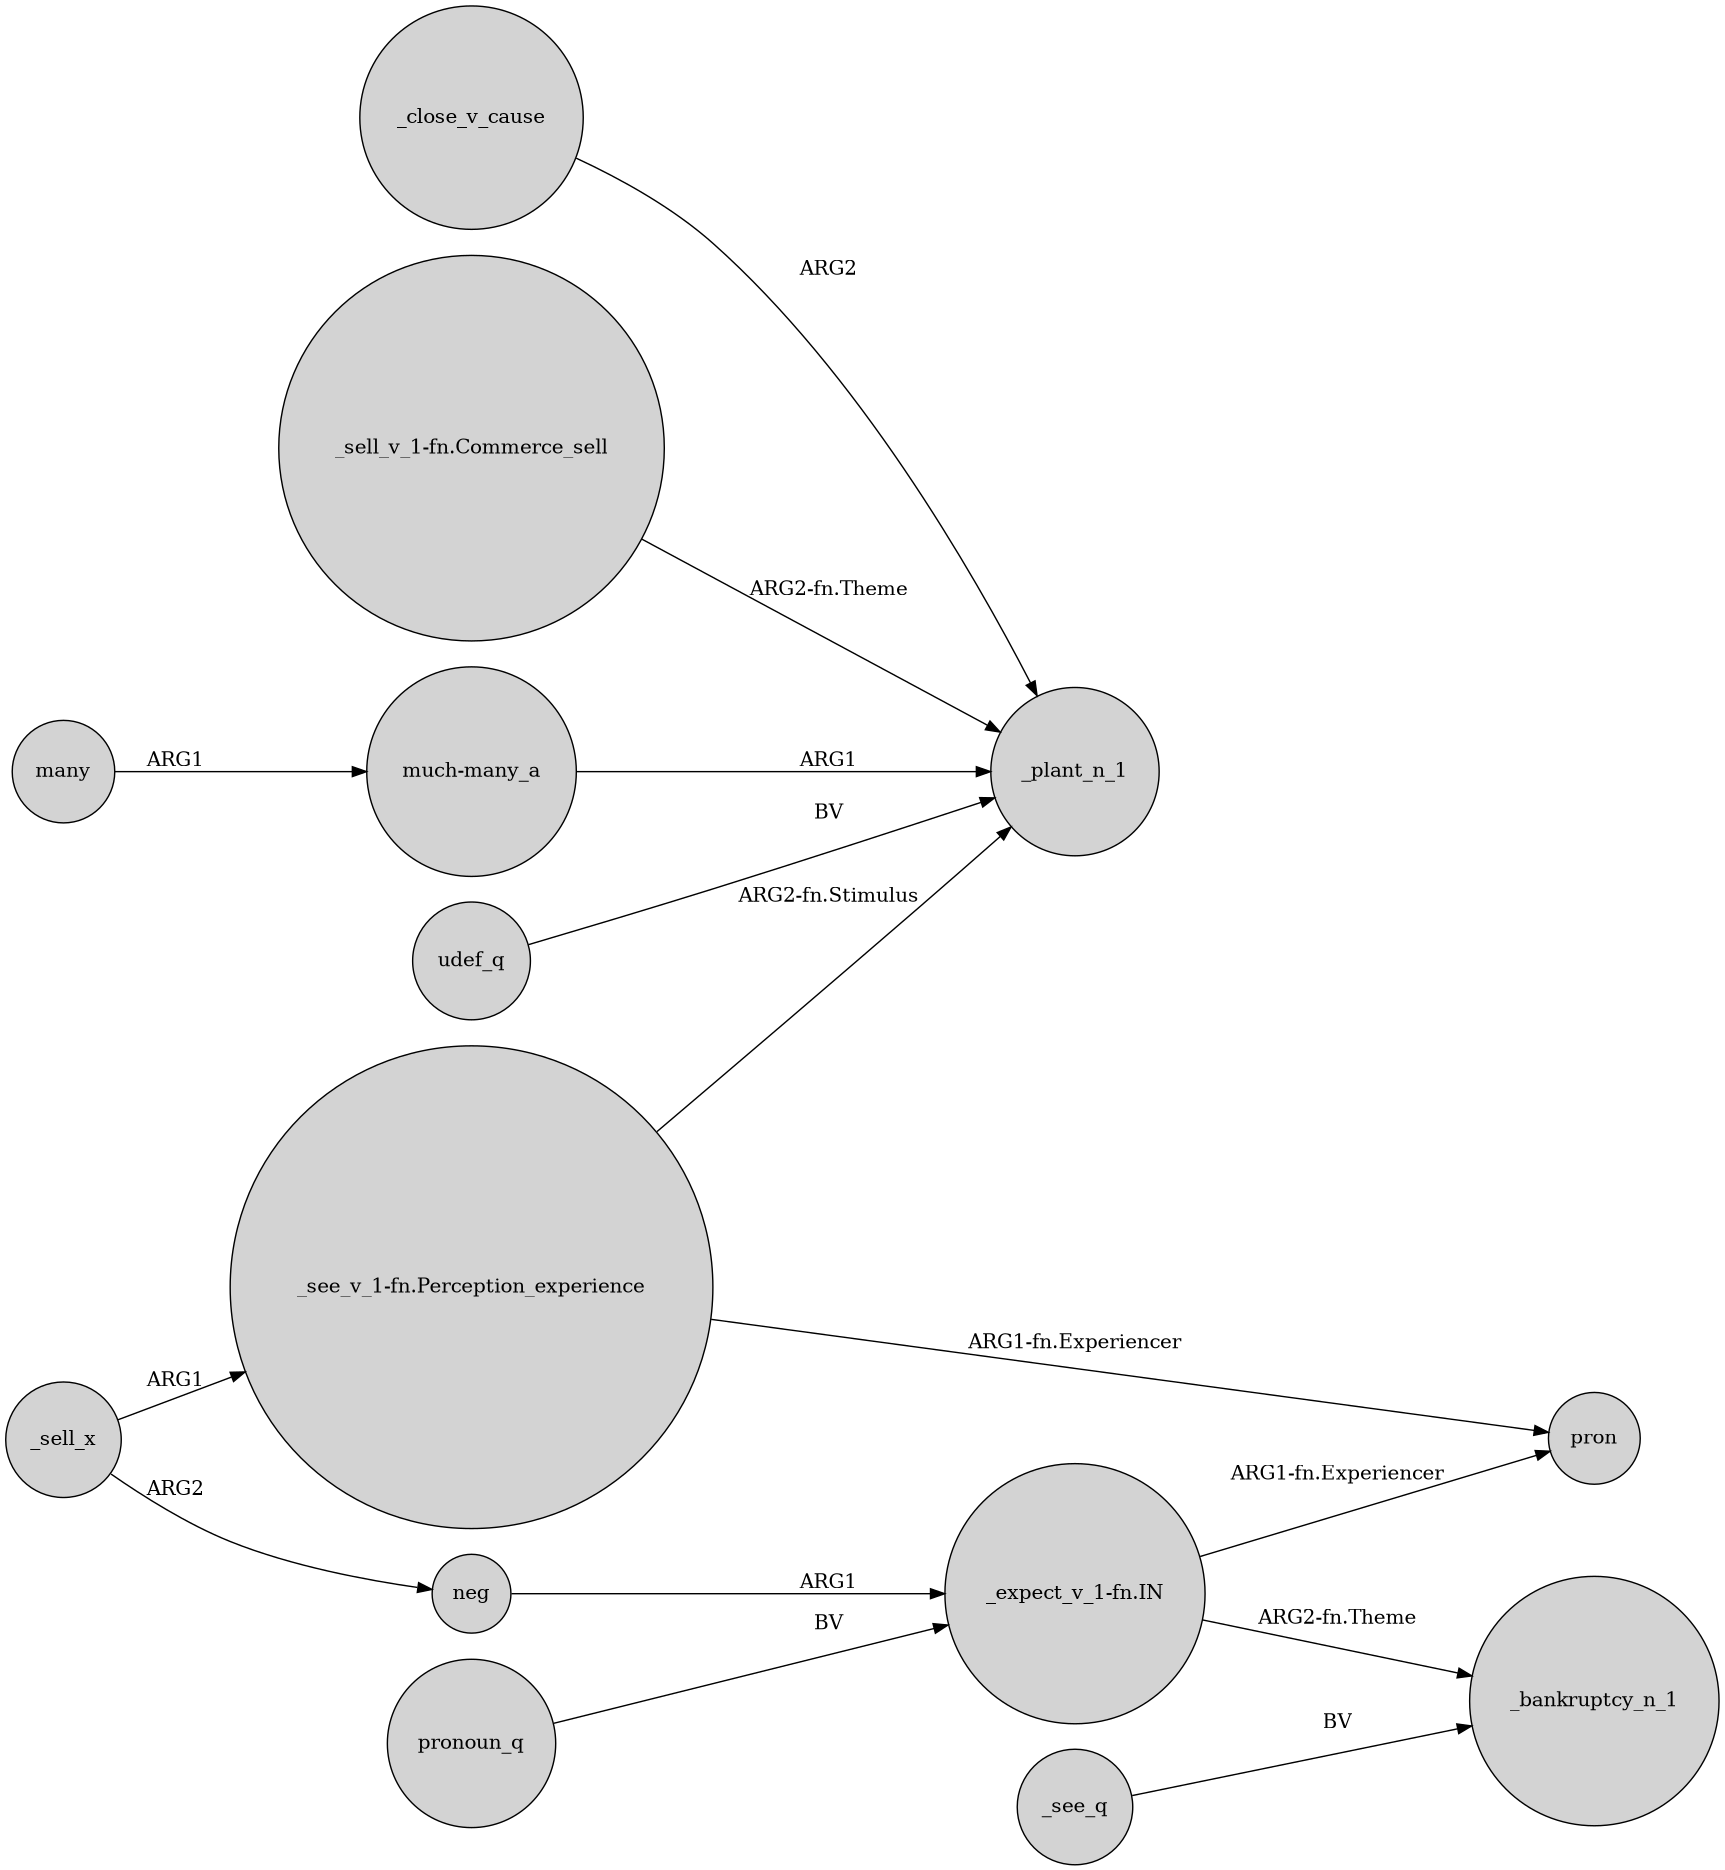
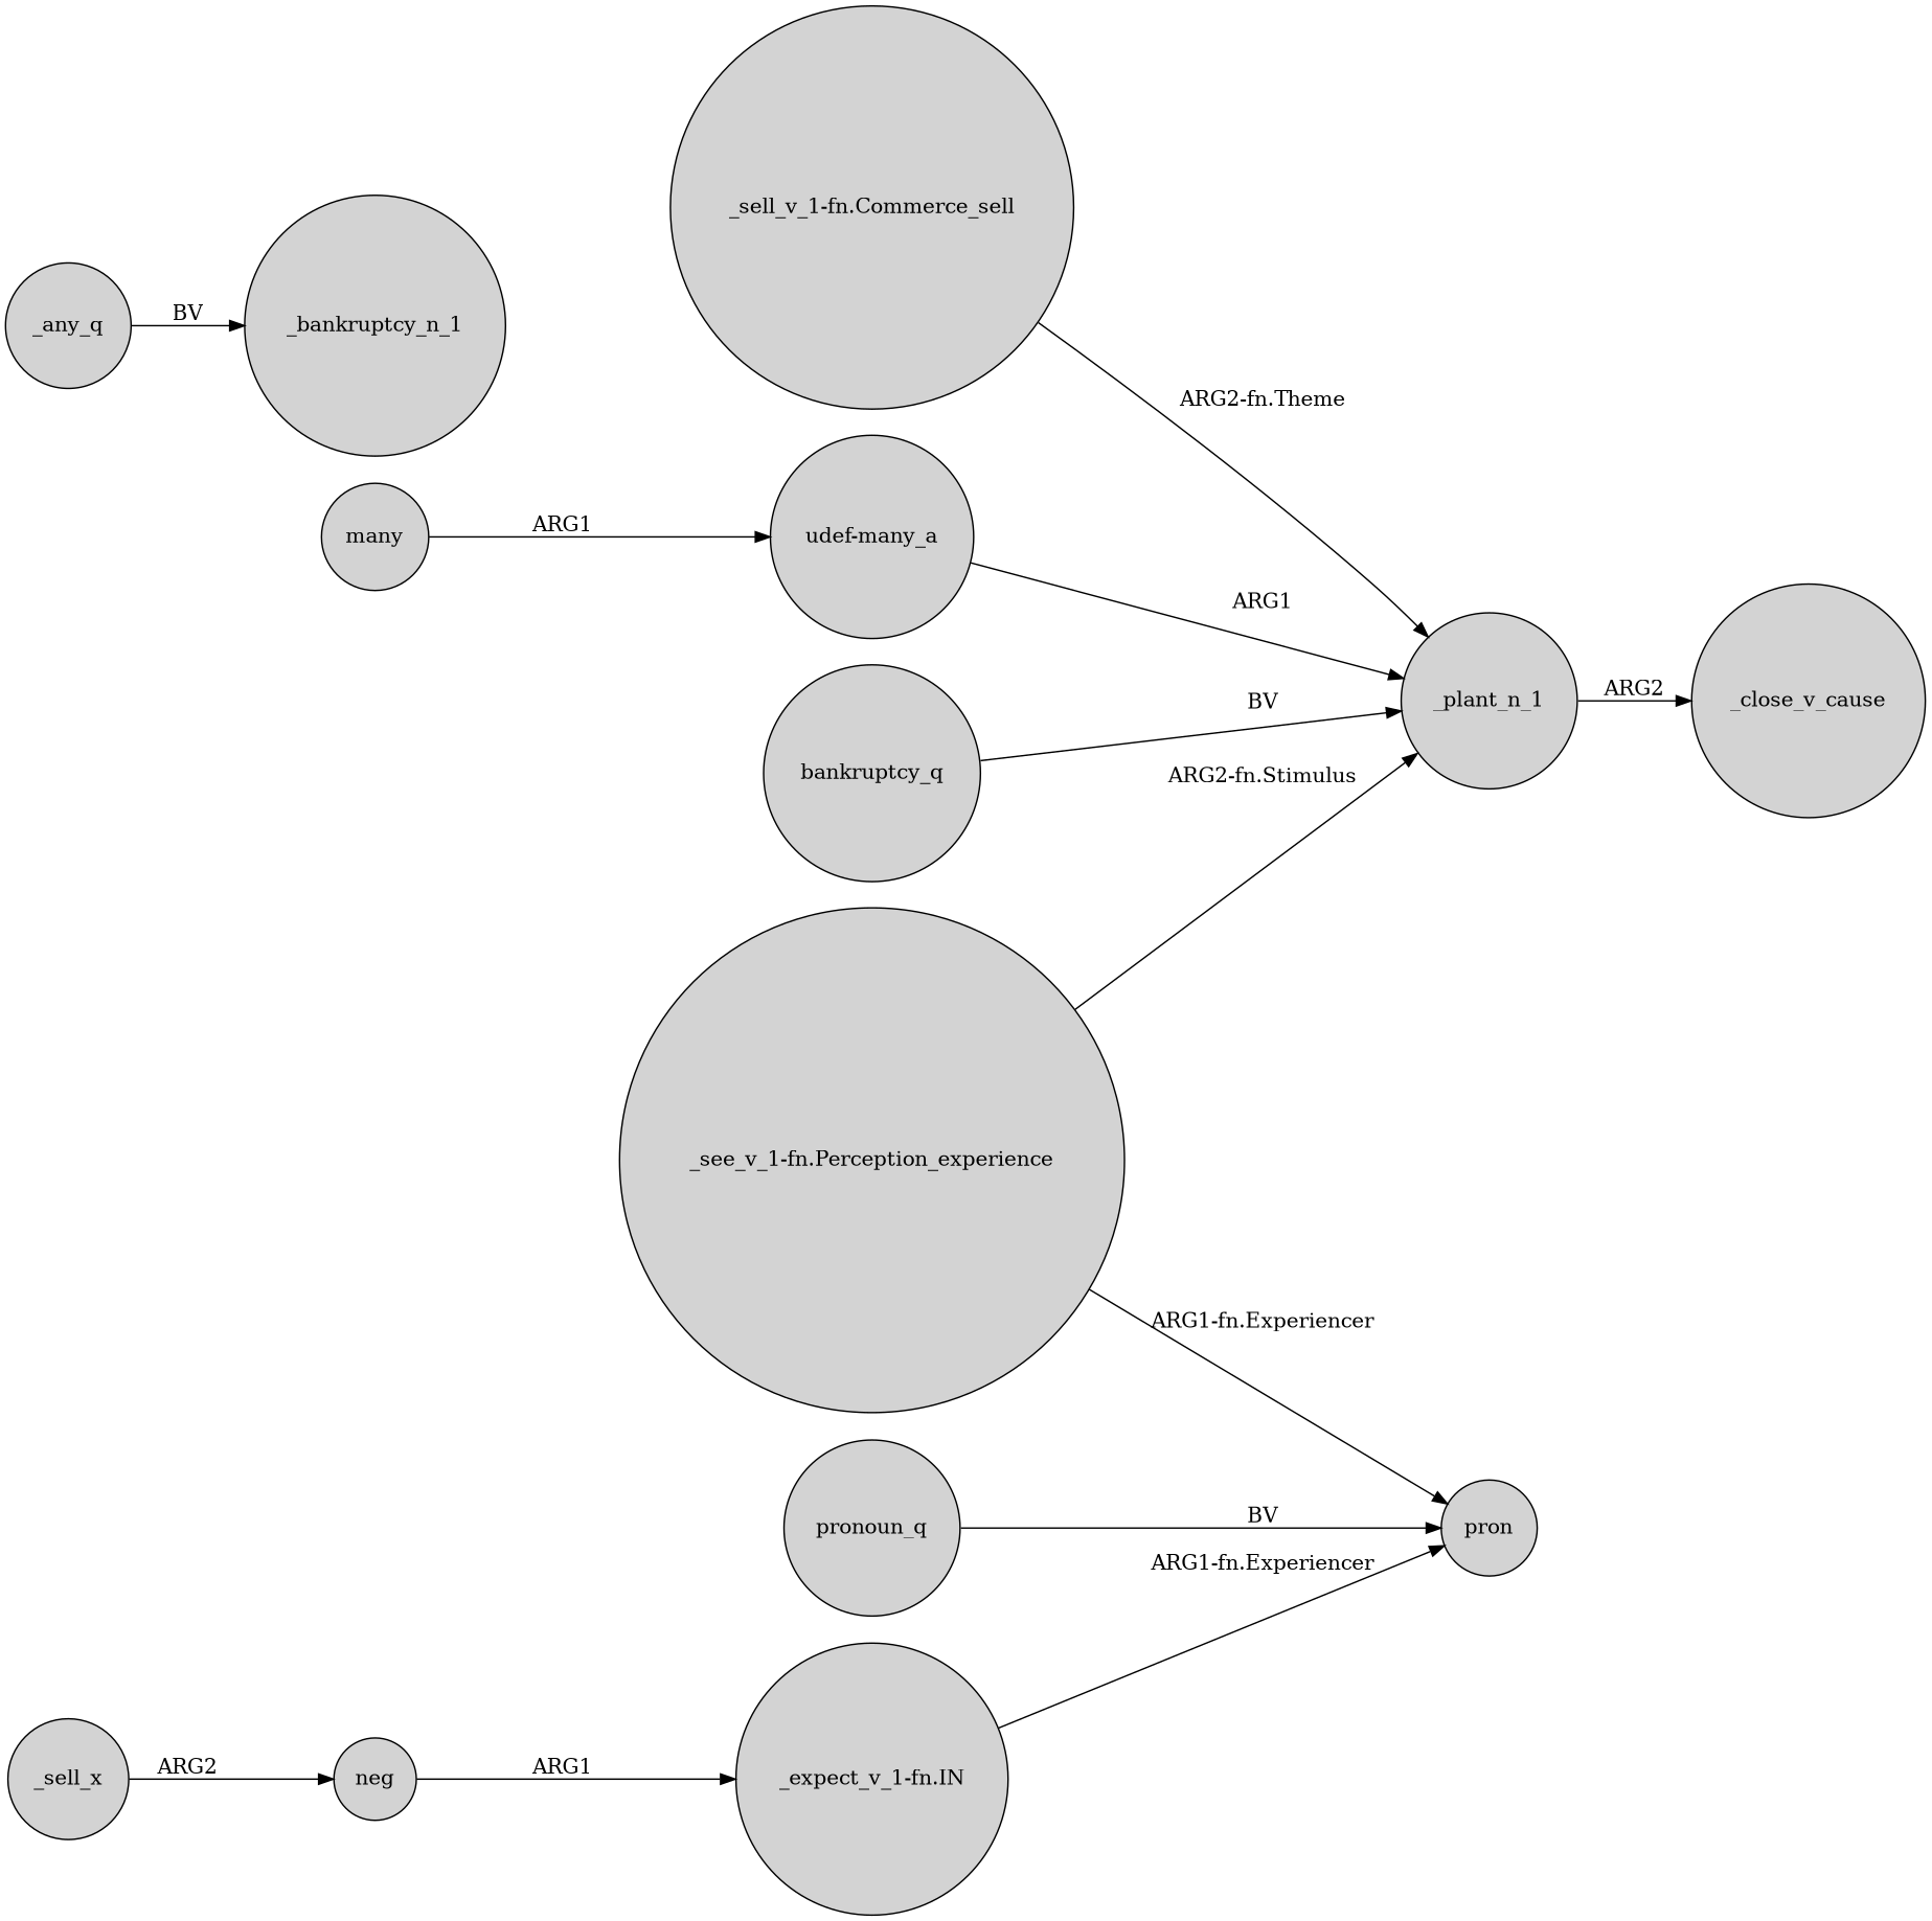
  digraph {
    rankdir=LR
    node [shape=circle style=filled]
    "_expect_v_1-fn.IN"
    pron
    _bankruptcy_n_1
    _close_v_cause
    _plant_n_1
    n6 [label=_sell_x]
    "_see_v_1-fn.Perception_experience"
    neg
    "_sell_v_1-fn.Commerce_sell"
    n10 [label=many]
-   "much-many_a"
-   _any_q [label=_see_q]
-   udef_q
+   "much-many_a" [label="udef-many_a"]
+   _any_q
+   udef_q [label=bankruptcy_q]
    pronoun_q
    "_expect_v_1-fn.IN" -> pron [label="ARG1-fn.Experiencer"]
-   "_expect_v_1-fn.IN" -> _bankruptcy_n_1 [label="ARG2-fn.Theme"]
-   _close_v_cause -> _plant_n_1 [label=ARG2]
-   n6 -> "_see_v_1-fn.Perception_experience" [label=ARG1]
+   _plant_n_1 -> _close_v_cause [label=ARG2]
    n6 -> neg [label=ARG2]
    "_see_v_1-fn.Perception_experience" -> pron [label="ARG1-fn.Experiencer"]
    "_see_v_1-fn.Perception_experience" -> _plant_n_1 [label="ARG2-fn.Stimulus"]
    neg -> "_expect_v_1-fn.IN" [label=ARG1]
    "_sell_v_1-fn.Commerce_sell" -> _plant_n_1 [label="ARG2-fn.Theme"]
    n10 -> "much-many_a" [label=ARG1]
    "much-many_a" -> _plant_n_1 [label=ARG1]
    _any_q -> _bankruptcy_n_1 [label=BV]
    udef_q -> _plant_n_1 [label=BV]
-   pronoun_q -> "_expect_v_1-fn.IN" [label=BV]
+   pronoun_q -> pron [label=BV]
  }
